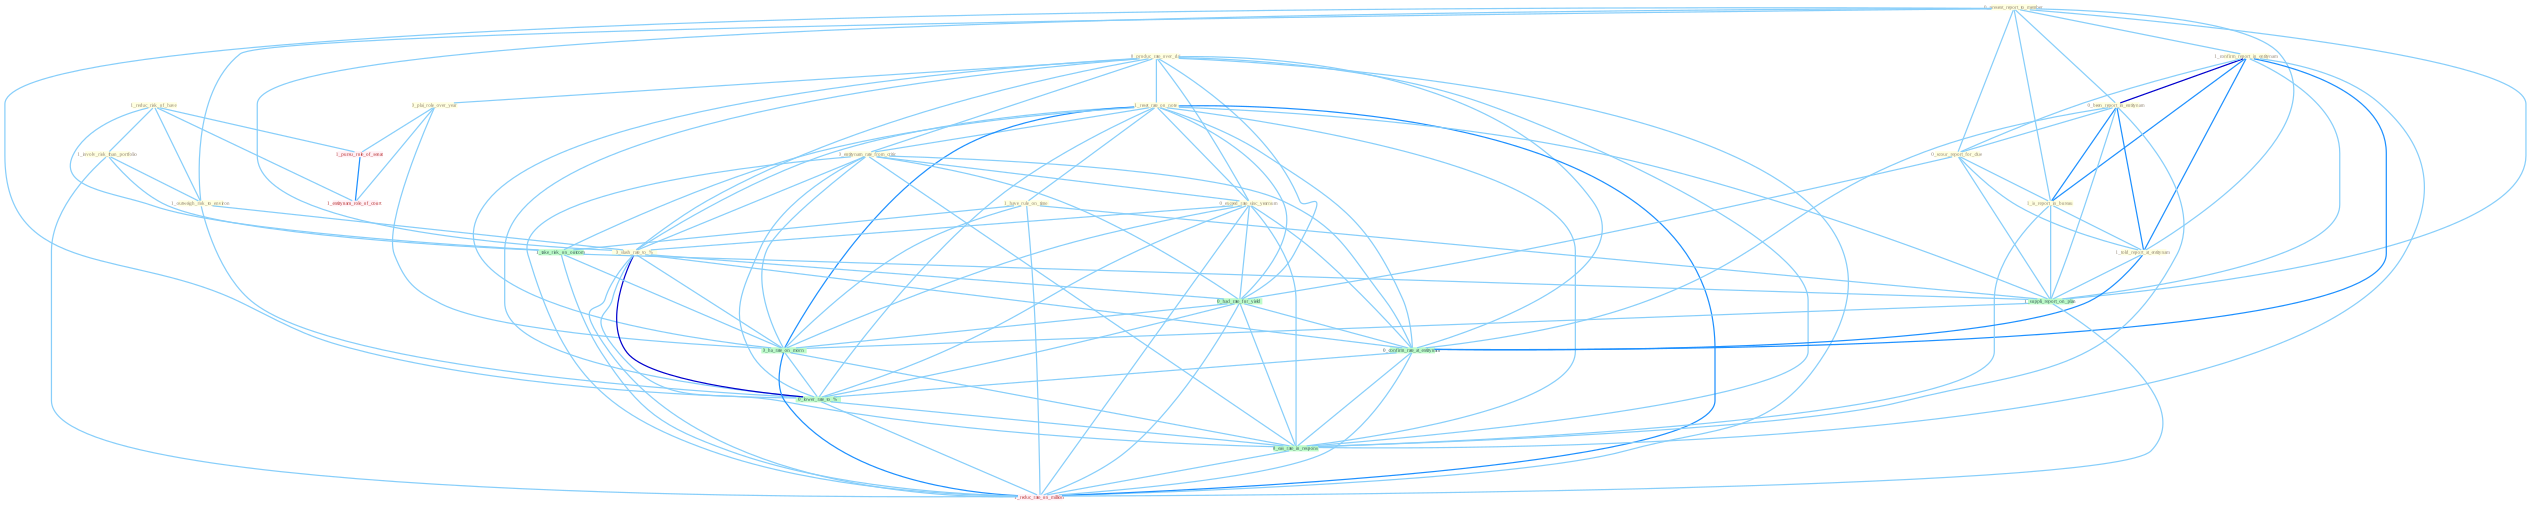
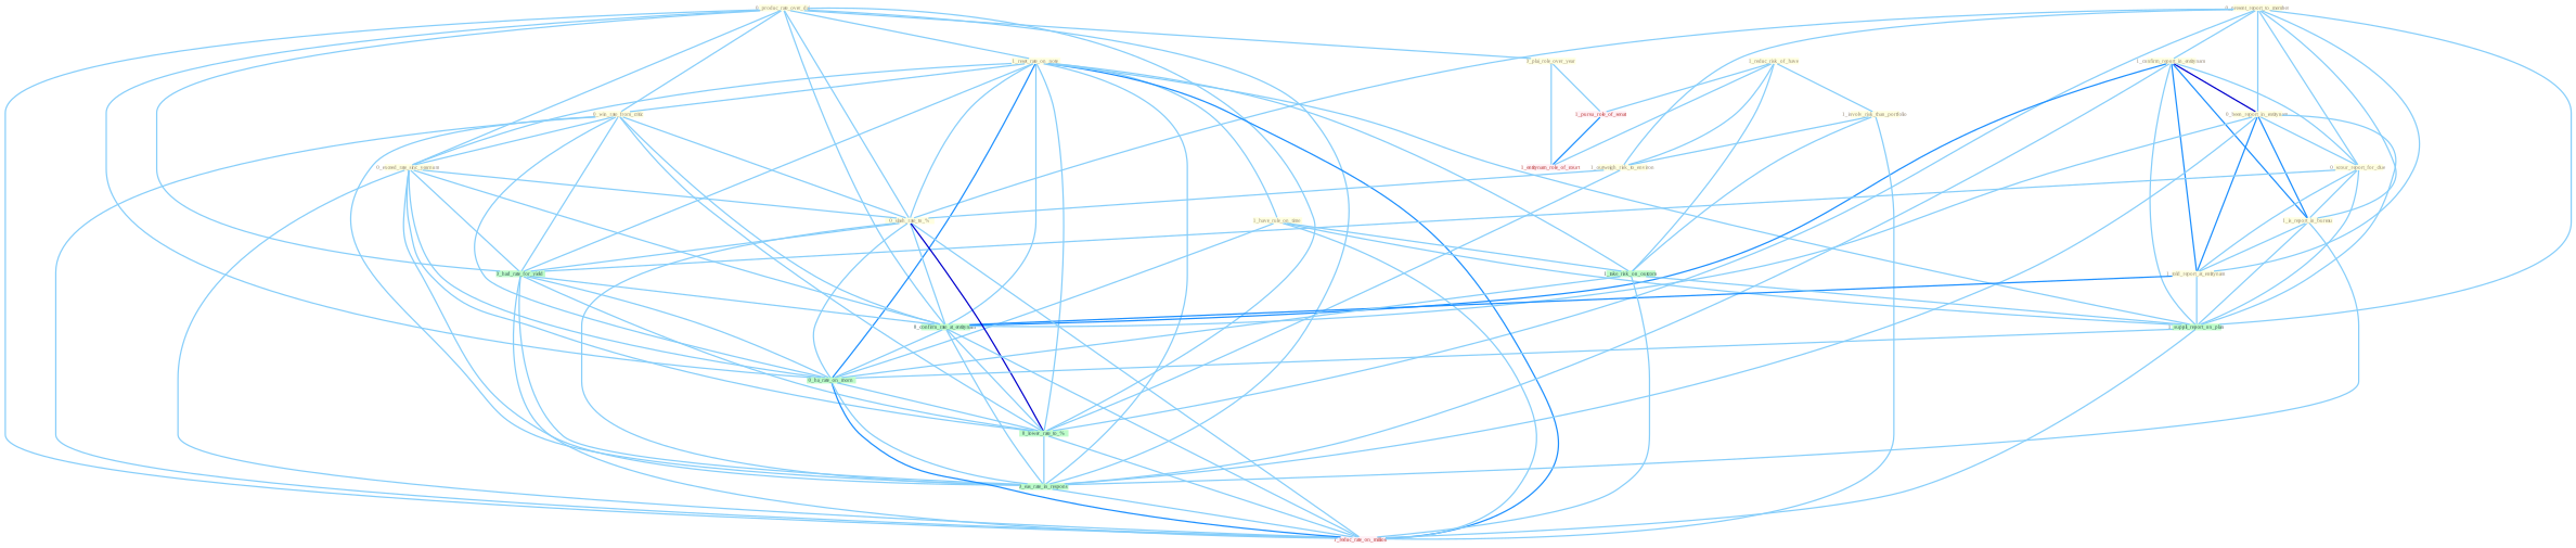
  graph {
    fontname="Liberation Serif"
    node [color="#ffffe0" fixedsize=true fontcolor="#8b7d6b" fontname="Liberation Serif" fontsize=4 shape=polygon style=filled]
    edge [color="#87cefa" fontname="Liberation Serif" w=1]
    "0_produc_rate_over_dai " [height=.06 width=.5]
    "1_reduc_risk_of_have " [height=.06 width=.5]
    "0_present_report_to_member " [height=.06 width=.5]
    "1_reset_rate_on_note " [height=.06 width=.5]
    "0_plai_role_over_year " [height=.06 width=.5]
    "1_confirm_report_in_entitynam " [height=.06 width=.5]
    "0_been_report_in_entitynam " [height=.06 width=.5]
    "1_have_rule_on_time " [height=.06 width=.5]
    "1_involv_risk_than_portfolio " [height=.06 width=.5]
-   "0_win_rate_from_critic " [height=.06 width=.5 label="0_entitynam_rate_from_critic"]
+   "0_win_rate_from_critic " [height=.06 width=.5]
    "0_scour_report_for_clue " [height=.06 width=.5]
    "1_outweigh_risk_to_environ " [height=.06 width=.5]
    "0_exceed_rate_sinc_yearnum " [height=.06 width=.5]
    "1_is_report_in_bureau " [height=.06 width=.5]
    "1_told_report_at_entitynam " [height=.06 width=.5]
    "0_slash_rate_to_% " [height=.06 width=.5]
    "1_pursu_role_of_senat " [color="#fff0f5" fontcolor="#b22222" height=.06 width=.5]
    "1_entitynam_role_of_court " [color="#fff0f5" fontcolor="#b22222" height=.06 width=.5]
    "1_reduc_rate_on_million " [color="#fff0f5" fontcolor="#b22222" height=.06 width=.5]
    "0_had_rate_for_yield " [color="#BDFCC9" fontcolor="#2f4f4f" height=.06 width=.5]
    "0_confirm_rate_at_entitynam " [color="#BDFCC9" fontcolor="#2f4f4f" height=.06 width=.5]
    "0_ha_rate_on_morn " [color="#BDFCC9" fontcolor="#2f4f4f" height=.06 width=.5]
    "0_lower_rate_to_% " [color="#BDFCC9" fontcolor="#2f4f4f" height=.06 width=.5]
    "0_eas_rate_in_respons " [color="#BDFCC9" fontcolor="#2f4f4f" height=.06 width=.5]
    "1_take_risk_on_outcom " [color="#BDFCC9" fontcolor="#2f4f4f" height=.06 width=.5]
    "1_suppli_report_on_plan " [color="#BDFCC9" fontcolor="#2f4f4f" height=.06 width=.5]
    subgraph sub_1 {
      "0_produc_rate_over_dai "
      "1_reduc_risk_of_have "
      "0_present_report_to_member "
      "1_reset_rate_on_note "
      "0_plai_role_over_year "
      "1_confirm_report_in_entitynam "
      "0_been_report_in_entitynam "
      "1_have_rule_on_time "
      "1_involv_risk_than_portfolio "
      "0_win_rate_from_critic "
      "0_scour_report_for_clue "
      "1_outweigh_risk_to_environ "
      "0_exceed_rate_sinc_yearnum "
      "1_is_report_in_bureau "
      "1_told_report_at_entitynam "
      "0_slash_rate_to_% "
    }
    subgraph sub_2 {
      "1_pursu_role_of_senat "
      "1_entitynam_role_of_court "
      "1_reduc_rate_on_million "
    }
    "0_produc_rate_over_dai " -- "1_reset_rate_on_note "
    "0_produc_rate_over_dai " -- "0_plai_role_over_year "
    "0_produc_rate_over_dai " -- "0_win_rate_from_critic "
    "0_produc_rate_over_dai " -- "0_exceed_rate_sinc_yearnum "
    "0_produc_rate_over_dai " -- "0_slash_rate_to_% "
    "0_produc_rate_over_dai " -- "1_reduc_rate_on_million "
    "0_produc_rate_over_dai " -- "0_had_rate_for_yield "
    "0_produc_rate_over_dai " -- "0_confirm_rate_at_entitynam "
    "0_produc_rate_over_dai " -- "0_ha_rate_on_morn "
    "0_produc_rate_over_dai " -- "0_lower_rate_to_% "
    "0_produc_rate_over_dai " -- "0_eas_rate_in_respons "
    "1_reduc_risk_of_have " -- "1_involv_risk_than_portfolio "
    "1_reduc_risk_of_have " -- "1_outweigh_risk_to_environ "
    "1_reduc_risk_of_have " -- "1_pursu_role_of_senat "
    "1_reduc_risk_of_have " -- "1_entitynam_role_of_court "
    "1_reduc_risk_of_have " -- "1_take_risk_on_outcom "
    "0_present_report_to_member " -- "1_confirm_report_in_entitynam "
    "0_present_report_to_member " -- "0_been_report_in_entitynam "
    "0_present_report_to_member " -- "0_scour_report_for_clue "
    "0_present_report_to_member " -- "1_outweigh_risk_to_environ "
    "0_present_report_to_member " -- "1_is_report_in_bureau "
    "0_present_report_to_member " -- "1_told_report_at_entitynam "
    "0_present_report_to_member " -- "0_slash_rate_to_% "
    "0_present_report_to_member " -- "0_lower_rate_to_% "
    "0_present_report_to_member " -- "1_suppli_report_on_plan "
    "1_reset_rate_on_note " -- "1_have_rule_on_time "
    "1_reset_rate_on_note " -- "0_win_rate_from_critic "
    "1_reset_rate_on_note " -- "0_exceed_rate_sinc_yearnum "
    "1_reset_rate_on_note " -- "0_slash_rate_to_% "
    "1_reset_rate_on_note " -- "1_reduc_rate_on_million " [color="#1e90ff" w=2]
    "1_reset_rate_on_note " -- "0_had_rate_for_yield "
    "1_reset_rate_on_note " -- "0_confirm_rate_at_entitynam "
    "1_reset_rate_on_note " -- "0_ha_rate_on_morn " [color="#1e90ff" w=2]
    "1_reset_rate_on_note " -- "0_lower_rate_to_% "
    "1_reset_rate_on_note " -- "0_eas_rate_in_respons "
    "1_reset_rate_on_note " -- "1_take_risk_on_outcom "
    "1_reset_rate_on_note " -- "1_suppli_report_on_plan "
    "0_plai_role_over_year " -- "1_pursu_role_of_senat "
    "0_plai_role_over_year " -- "1_entitynam_role_of_court "
    "1_confirm_report_in_entitynam " -- "0_been_report_in_entitynam " [color="#0000cd" w=3]
    "1_confirm_report_in_entitynam " -- "0_scour_report_for_clue "
    "1_confirm_report_in_entitynam " -- "1_is_report_in_bureau " [color="#1e90ff" w=2]
    "1_confirm_report_in_entitynam " -- "1_told_report_at_entitynam " [color="#1e90ff" w=2]
    "1_confirm_report_in_entitynam " -- "0_confirm_rate_at_entitynam " [color="#1e90ff" w=2]
    "1_confirm_report_in_entitynam " -- "0_eas_rate_in_respons "
    "1_confirm_report_in_entitynam " -- "1_suppli_report_on_plan "
    "0_been_report_in_entitynam " -- "0_scour_report_for_clue "
    "0_been_report_in_entitynam " -- "1_is_report_in_bureau " [color="#1e90ff" w=2]
    "0_been_report_in_entitynam " -- "1_told_report_at_entitynam " [color="#1e90ff" w=2]
    "0_been_report_in_entitynam " -- "0_confirm_rate_at_entitynam "
    "0_been_report_in_entitynam " -- "0_eas_rate_in_respons "
    "0_been_report_in_entitynam " -- "1_suppli_report_on_plan "
    "1_have_rule_on_time " -- "1_reduc_rate_on_million "
    "1_have_rule_on_time " -- "0_ha_rate_on_morn "
    "1_have_rule_on_time " -- "1_take_risk_on_outcom "
    "1_have_rule_on_time " -- "1_suppli_report_on_plan "
    "1_involv_risk_than_portfolio " -- "1_outweigh_risk_to_environ "
    "1_involv_risk_than_portfolio " -- "1_reduc_rate_on_million "
    "1_involv_risk_than_portfolio " -- "1_take_risk_on_outcom "
    "0_win_rate_from_critic " -- "0_exceed_rate_sinc_yearnum "
    "0_win_rate_from_critic " -- "0_slash_rate_to_% "
    "0_win_rate_from_critic " -- "1_reduc_rate_on_million "
    "0_win_rate_from_critic " -- "0_had_rate_for_yield "
    "0_win_rate_from_critic " -- "0_confirm_rate_at_entitynam "
    "0_win_rate_from_critic " -- "0_ha_rate_on_morn "
    "0_win_rate_from_critic " -- "0_lower_rate_to_% "
    "0_win_rate_from_critic " -- "0_eas_rate_in_respons "
    "0_scour_report_for_clue " -- "1_is_report_in_bureau "
    "0_scour_report_for_clue " -- "1_told_report_at_entitynam "
    "0_scour_report_for_clue " -- "0_had_rate_for_yield "
    "0_scour_report_for_clue " -- "1_suppli_report_on_plan "
    "1_outweigh_risk_to_environ " -- "0_slash_rate_to_% "
    "1_outweigh_risk_to_environ " -- "0_lower_rate_to_% "
    "0_exceed_rate_sinc_yearnum " -- "0_slash_rate_to_% "
    "0_exceed_rate_sinc_yearnum " -- "1_reduc_rate_on_million "
    "0_exceed_rate_sinc_yearnum " -- "0_had_rate_for_yield "
    "0_exceed_rate_sinc_yearnum " -- "0_confirm_rate_at_entitynam "
    "0_exceed_rate_sinc_yearnum " -- "0_ha_rate_on_morn "
    "0_exceed_rate_sinc_yearnum " -- "0_lower_rate_to_% "
    "0_exceed_rate_sinc_yearnum " -- "0_eas_rate_in_respons "
    "1_is_report_in_bureau " -- "1_told_report_at_entitynam "
    "1_is_report_in_bureau " -- "0_eas_rate_in_respons "
    "1_is_report_in_bureau " -- "1_suppli_report_on_plan "
    "1_told_report_at_entitynam " -- "0_confirm_rate_at_entitynam " [color="#1e90ff" w=2]
    "1_told_report_at_entitynam " -- "1_suppli_report_on_plan "
    "0_slash_rate_to_% " -- "1_reduc_rate_on_million "
    "0_slash_rate_to_% " -- "0_had_rate_for_yield "
    "0_slash_rate_to_% " -- "0_confirm_rate_at_entitynam "
    "0_slash_rate_to_% " -- "0_ha_rate_on_morn "
    "0_slash_rate_to_% " -- "0_lower_rate_to_% " [color="#0000cd" w=3]
    "0_slash_rate_to_% " -- "0_eas_rate_in_respons "
    "1_pursu_role_of_senat " -- "1_entitynam_role_of_court " [color="#1e90ff" w=2]
    "0_had_rate_for_yield " -- "1_reduc_rate_on_million "
    "0_had_rate_for_yield " -- "0_confirm_rate_at_entitynam "
    "0_had_rate_for_yield " -- "0_ha_rate_on_morn "
    "0_had_rate_for_yield " -- "0_lower_rate_to_% "
    "0_had_rate_for_yield " -- "0_eas_rate_in_respons "
    "0_confirm_rate_at_entitynam " -- "1_reduc_rate_on_million "
-   "0_plai_role_over_year " -- "0_ha_rate_on_morn "
+   "0_confirm_rate_at_entitynam " -- "0_ha_rate_on_morn "
    "0_confirm_rate_at_entitynam " -- "0_lower_rate_to_% "
    "0_confirm_rate_at_entitynam " -- "0_eas_rate_in_respons "
    "0_ha_rate_on_morn " -- "1_reduc_rate_on_million " [color="#1e90ff" w=2]
    "0_ha_rate_on_morn " -- "0_lower_rate_to_% "
    "0_ha_rate_on_morn " -- "0_eas_rate_in_respons "
    "0_lower_rate_to_% " -- "1_reduc_rate_on_million "
    "0_lower_rate_to_% " -- "0_eas_rate_in_respons "
    "0_eas_rate_in_respons " -- "1_reduc_rate_on_million "
    "1_take_risk_on_outcom " -- "1_reduc_rate_on_million "
    "1_take_risk_on_outcom " -- "0_ha_rate_on_morn "
    "1_take_risk_on_outcom " -- "1_suppli_report_on_plan "
    "1_suppli_report_on_plan " -- "1_reduc_rate_on_million "
    "1_suppli_report_on_plan " -- "0_ha_rate_on_morn "
  }
